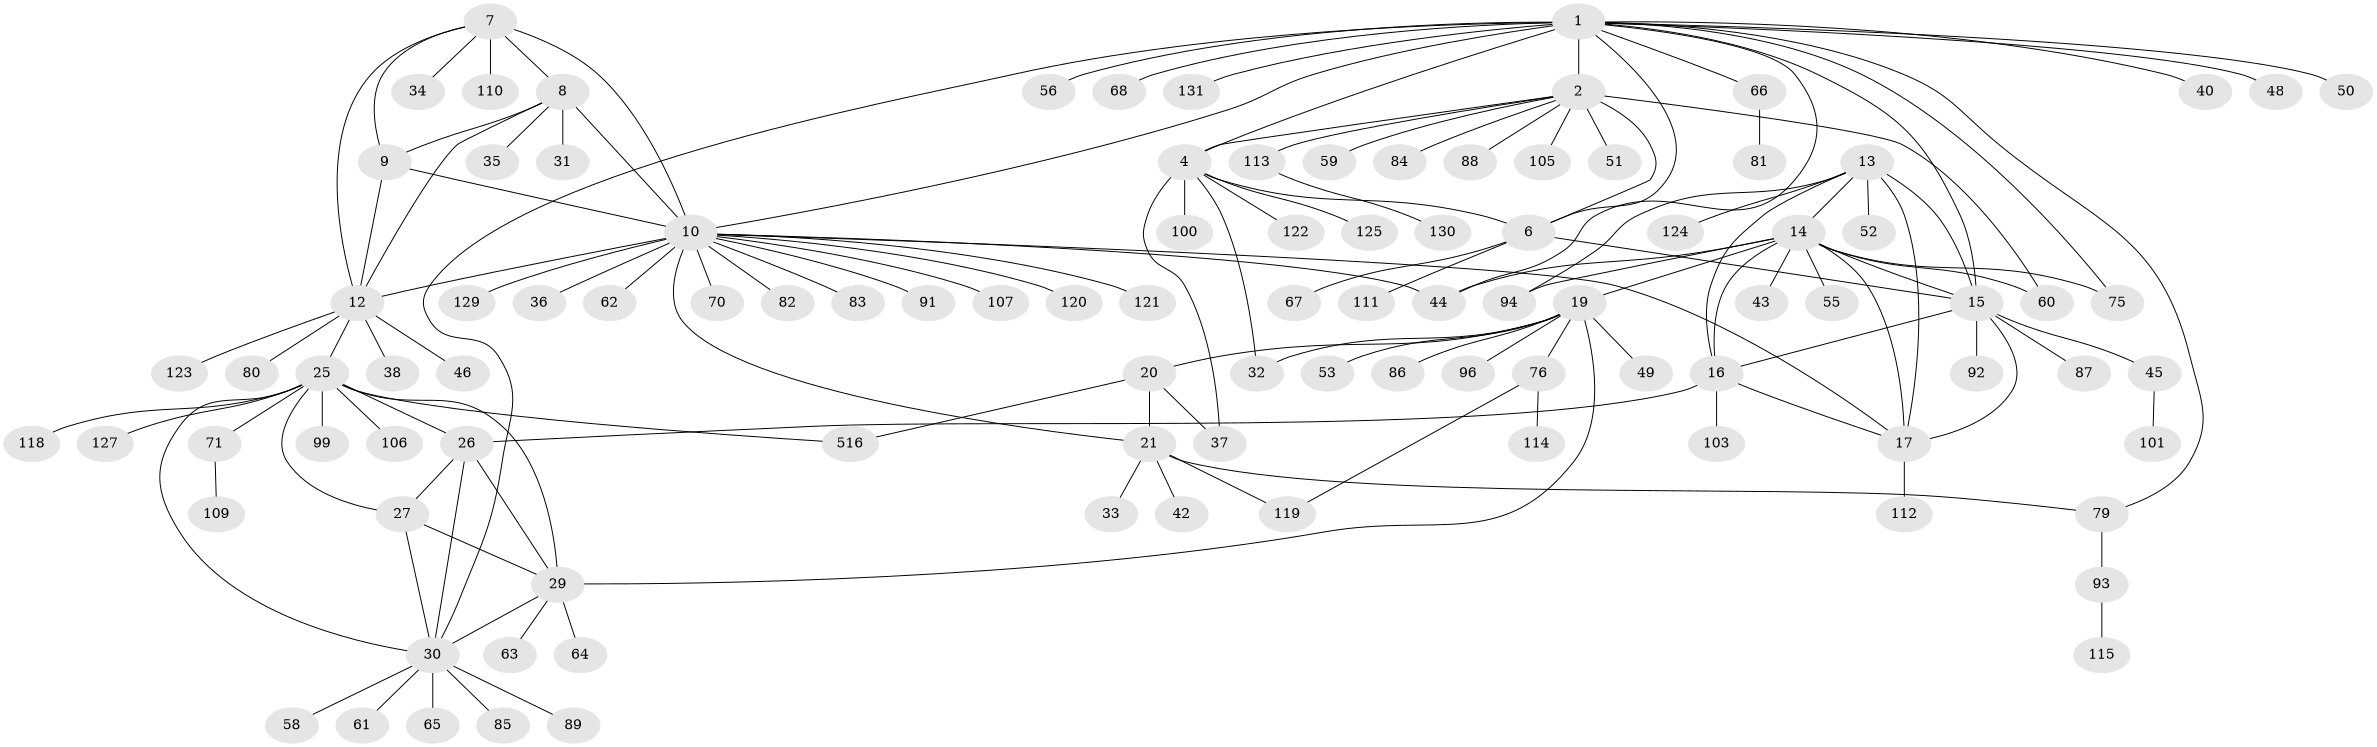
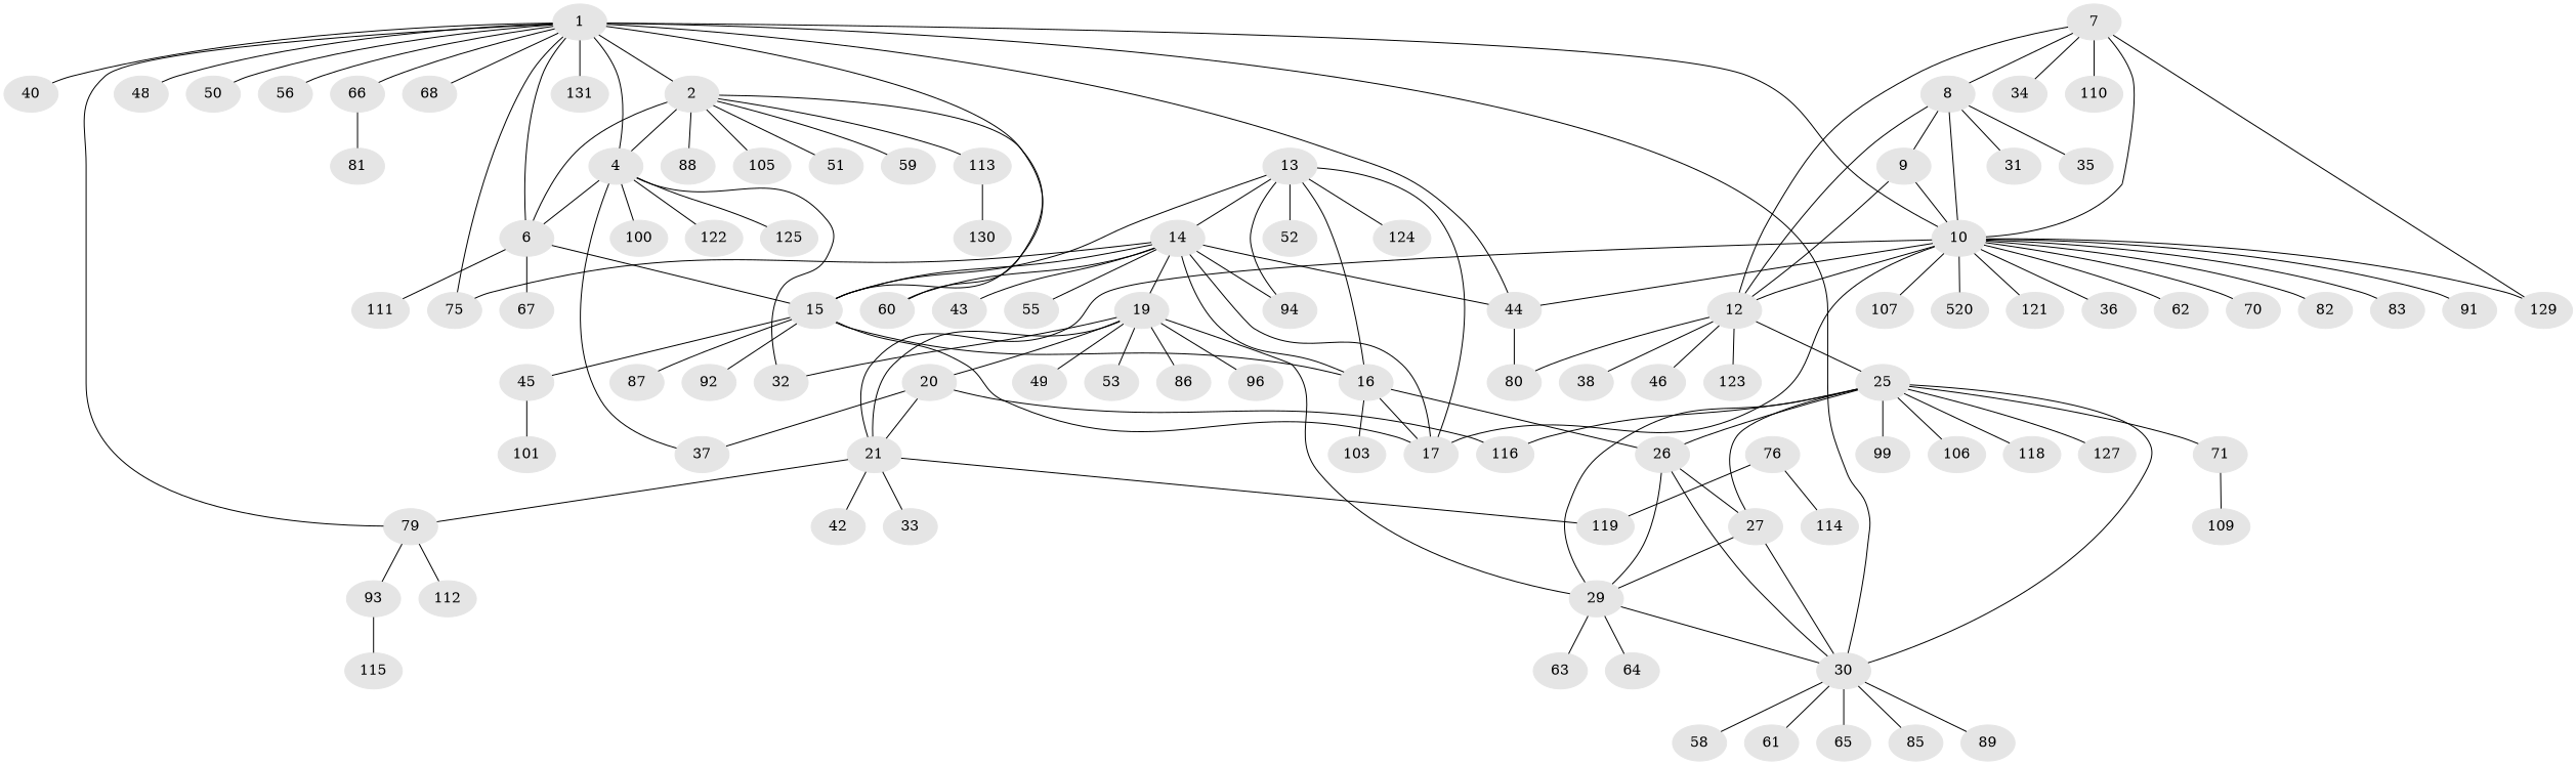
  graph {
    node [color=gray90 style=filled]
    1 [super="+3"]
    2 [super="+5"]
    4 [super="+57"]
    6 [super="+78"]
    10 [super="+11"]
    15 [super="+98"]
    30 [super="+117"]
    40
    44
    48 [super="+74"]
    50
    56
    66 [super="+77"]
    68
    75
    79 [super="+82"]
    131
    51
    59
    60
-   84
    88
    105
    113
    32
    100
    122
    125
    37
    n30 [label=67]
    111
    12 [super="+47"]
    17 [super="+54"]
    21 [super="+24"]
    36
    62
    70
    n38 [label=82]
    83
    91
    107
-   120
+   120 [label=520]
    121
    129
    16 [super="+39"]
    45
    87
    92
    58
    61
    65
    85 [super="+102"]
    89
    80
    81
    93
    112
    130
    20 [super="+23"]
-   116 [label=516]
+   116
    7 [super="+126"]
    8 [super="+90"]
    9 [super="+128"]
    34
    110
    31
    35
    25 [super="+28"]
    38
    46
    123
    33
    42
    119
    26 [super="+73"]
    29 [super="+108"]
    27 [super="+41"]
    71
    99
    106
    118
    127
    13 [super="+18"]
    14 [super="+67"]
    52 [super="+97"]
    94 [super="+104"]
    124
    19 [super="+22"]
    43
    55
    103
    49
    53
    86
    96
    101
    63
    64
    76 [super="+95"]
    114
    109
    115
    1 -- 2 [weight=4]
    1 -- 4 [weight=2]
    1 -- 6 [weight=2]
    1 -- 10
    1 -- 15
    1 -- 30
    1 -- 40
    1 -- 44
    1 -- 48
    1 -- 50
    1 -- 56
    1 -- 66
    1 -- 68
    1 -- 75
    1 -- 79
    1 -- 131
    2 -- 4 [weight=2]
    2 -- 6 [weight=2]
    2 -- 51
    2 -- 59
    2 -- 60
-   2 -- 84
    2 -- 88
    2 -- 105
    2 -- 113
    4 -- 6
    4 -- 32
    4 -- 100
    4 -- 122
    4 -- 125
    4 -- 37
    6 -- 15
    6 -- n30
    6 -- 111
    10 -- 44
    10 -- 12 [weight=2]
    10 -- 17
    10 -- 21
    10 -- 36
    10 -- 62
    10 -- 70
    10 -- n38
    10 -- 83
    10 -- 91
    10 -- 107
    10 -- 120
    10 -- 121
    10 -- 129
    15 -- 17
    15 -- 16
    15 -- 45
    15 -- 87
    15 -- 92
    30 -- 58
    30 -- 61
    30 -- 65
    30 -- 85
    30 -- 89
+   44 -- 80
    66 -- 81
    79 -- 93
-   17 -- 112
+   79 -- 112
    113 -- 130
    12 -- 80
    12 -- 25
    12 -- 38
    12 -- 46
    12 -- 123
    21 -- 79
    21 -- 33
    21 -- 42
    21 -- 119
    16 -- 17
    16 -- 26
    16 -- 103
    45 -- 101
    93 -- 115
    20 -- 37
    20 -- 21 [weight=4]
    20 -- 116
    7 -- 10 [weight=2]
    7 -- 12
    7 -- 8
-   7 -- 9
+   7 -- 129
    7 -- 34
    7 -- 110
    8 -- 10 [weight=2]
    8 -- 12
    8 -- 9
    8 -- 31
    8 -- 35
    9 -- 10 [weight=2]
    9 -- 12
    25 -- 30 [weight=2]
    25 -- 116
    25 -- 26 [weight=2]
    25 -- 29 [weight=2]
    25 -- 27 [weight=2]
    25 -- 71
    25 -- 99
    25 -- 106
    25 -- 118
    25 -- 127
    26 -- 30
    26 -- 29
    26 -- 27
    29 -- 30
    29 -- 63
    29 -- 64
    27 -- 30
    27 -- 29
    71 -- 109
    13 -- 15 [weight=2]
    13 -- 17 [weight=2]
    13 -- 16 [weight=2]
    13 -- 14 [weight=2]
    13 -- 52
    13 -- 94
    13 -- 124
    14 -- 15
    14 -- 44
    14 -- 75
    14 -- 60
    14 -- 17
    14 -- 16
    14 -- 94
    14 -- 19
    14 -- 43
    14 -- 55
    19 -- 32
-   19 -- 76 [weight=4]
+   19 -- 21 [weight=4]
    19 -- 20 [weight=4]
    19 -- 29
    19 -- 49
    19 -- 53
    19 -- 86
    19 -- 96
    76 -- 119
    76 -- 114
  }
